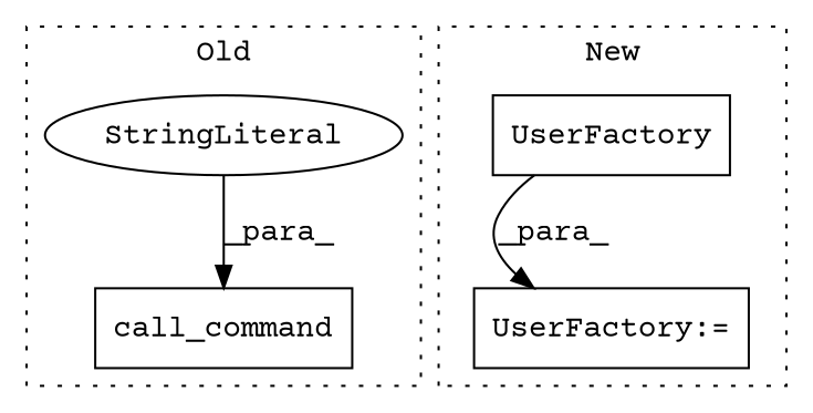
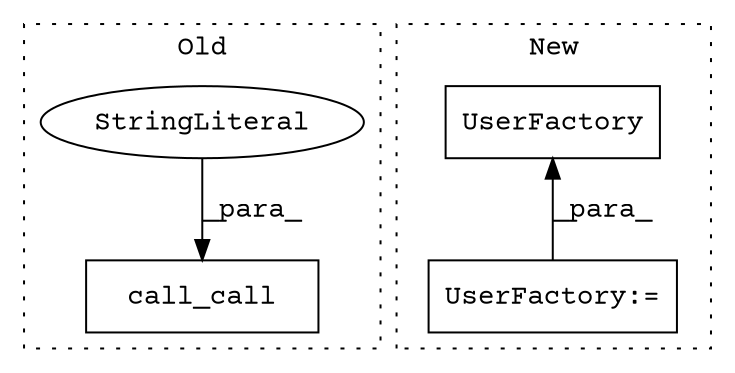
  digraph {
    fontname="Courier Prime"
    node [a=32 fontname="Courier Prime" shape=box]
    edge [fontname="Courier Prime"]
-   n1 [l="13,1" label=call_command s="2756,2788"]
+   n1 [l="13,1" label=call_call s="2756,2788"]
    n2 [a=45 l=19 label=StringLiteral s=2769 shape=ellipse]
    n3 [l=13 label=UserFactory s=2657]
    n4 [a=7 l=1 label="UserFactory:=" s=2656]
    subgraph cluster_1 {
      label=Old
      style=dotted
      n1
      n2
    }
    subgraph cluster_2 {
      label=New
      style=dotted
      n3
      n4
    }
    n2 -> n1 [label=_para_]
-   n3 -> n4 [label=_para_]
+   n4 -> n3 [label=_para_]
  }
